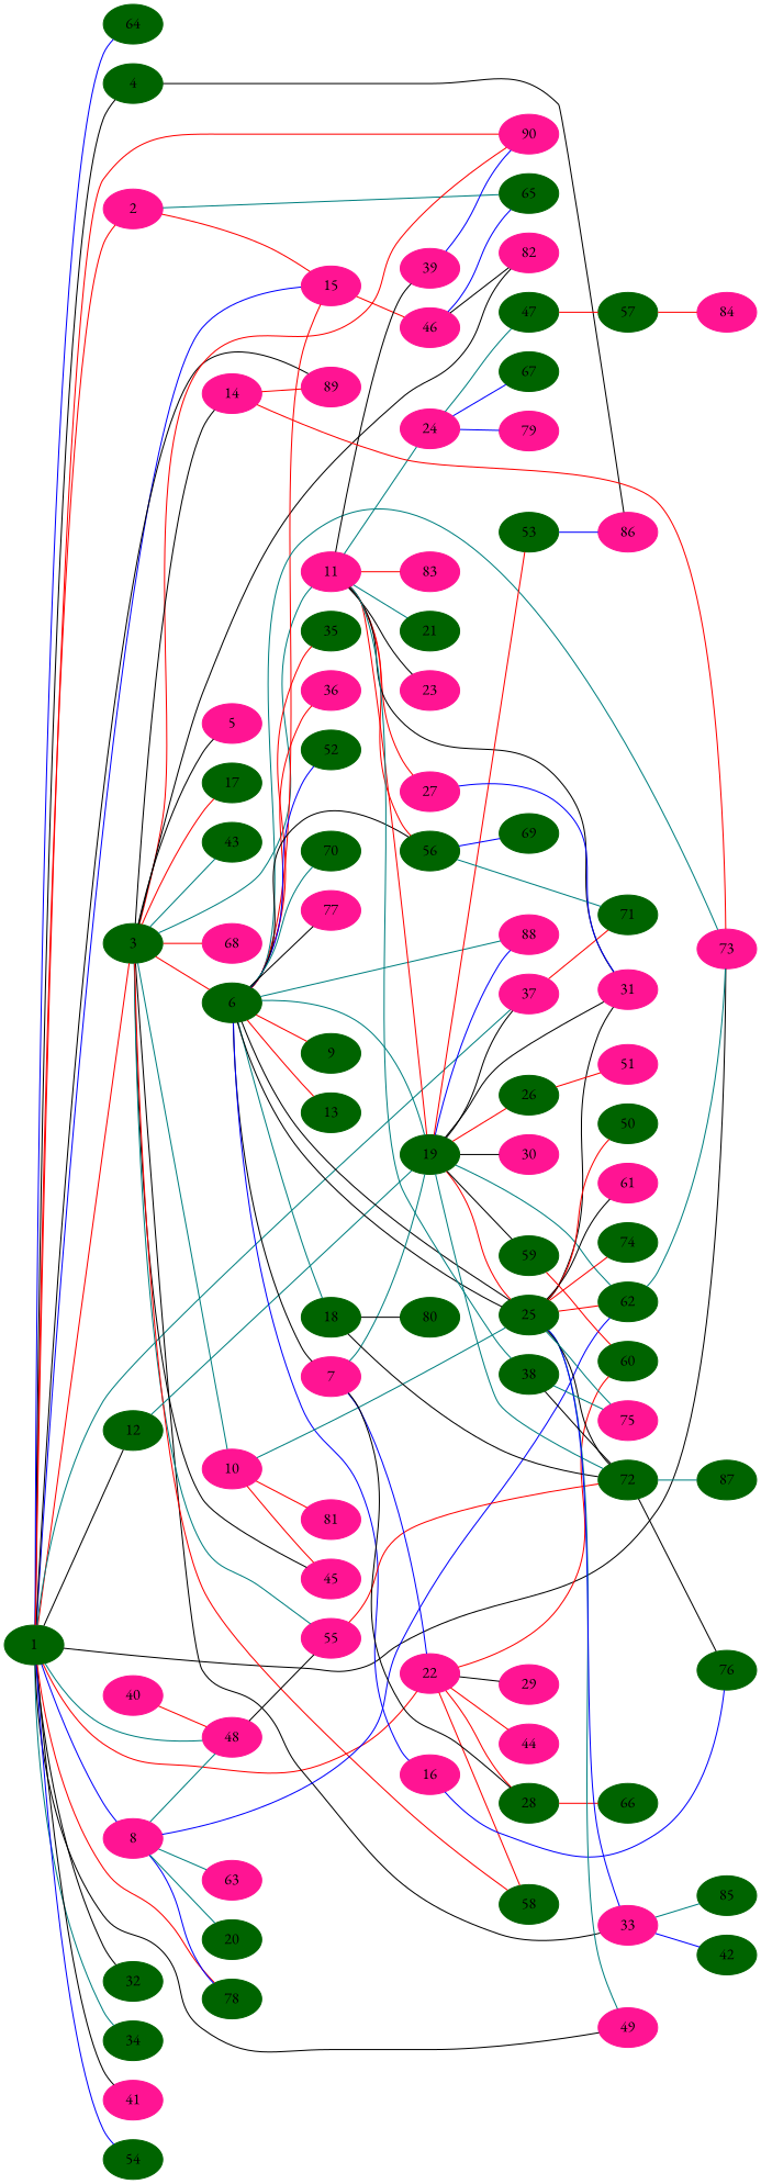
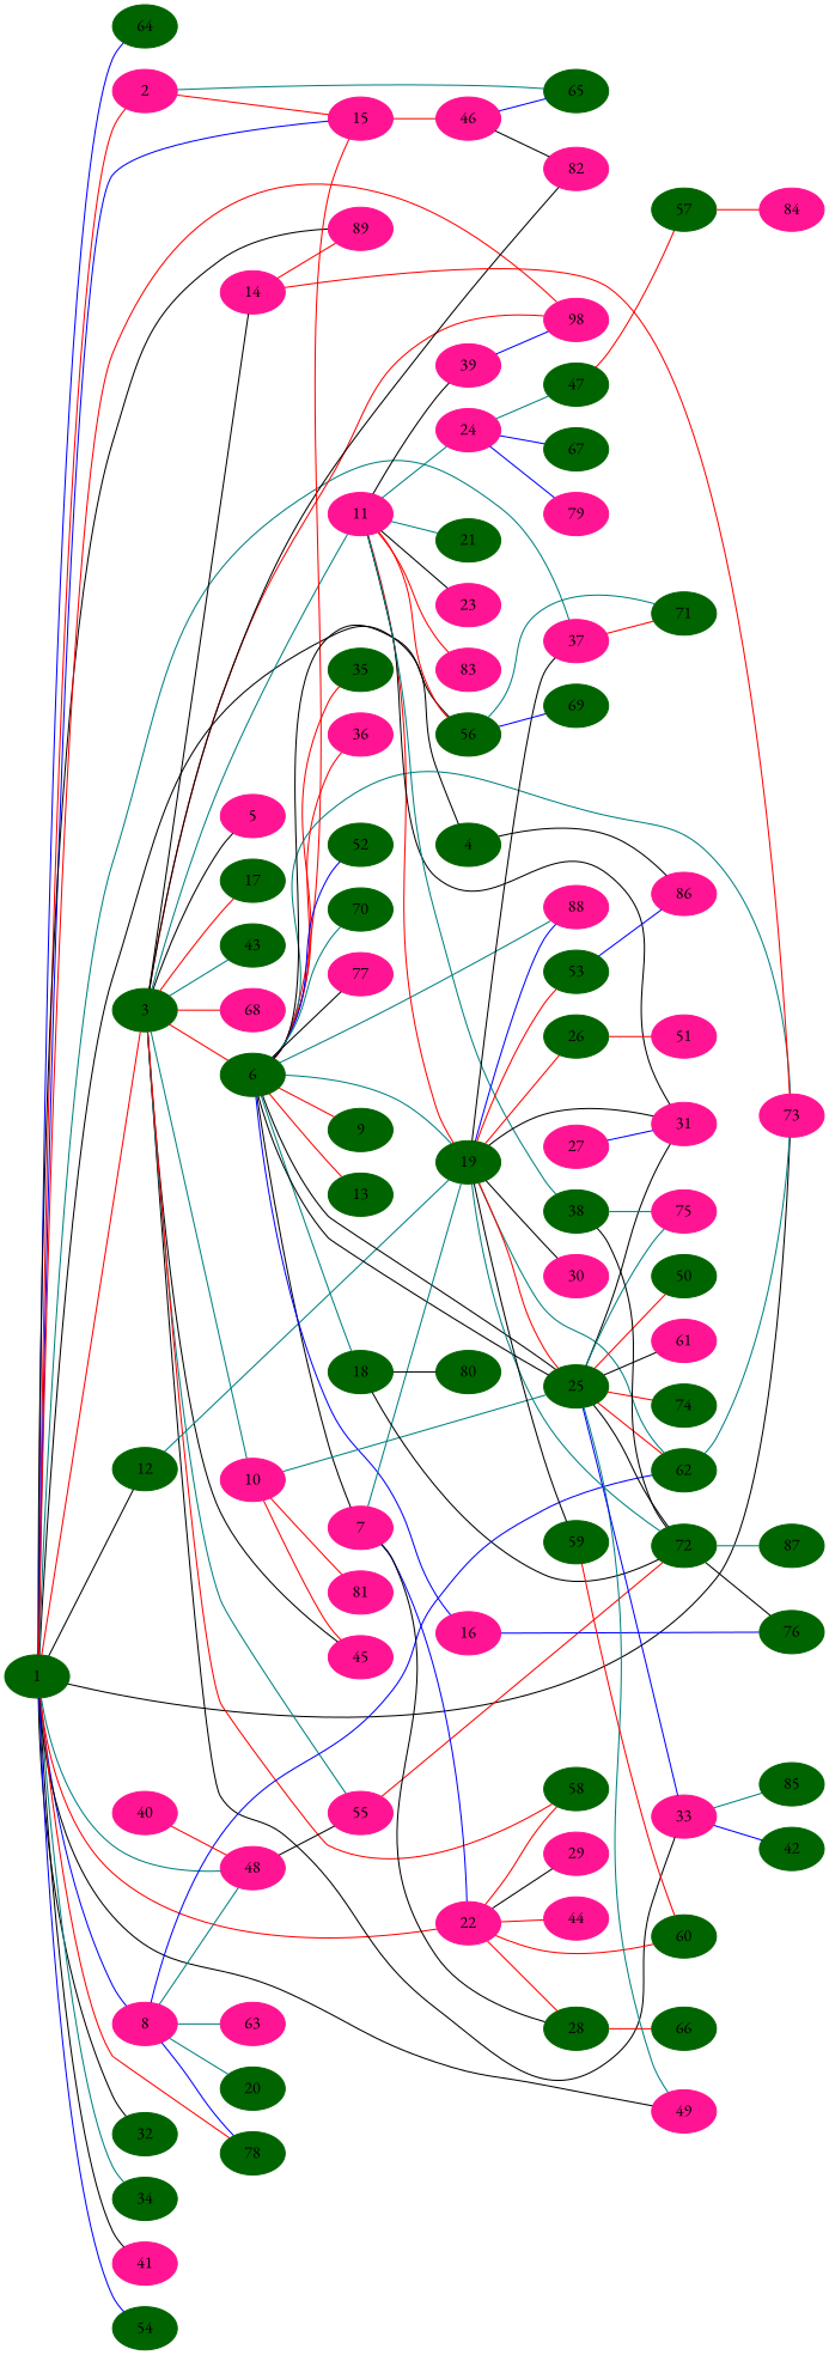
  graph {
    fontname="EB Garamond"
    rankdir=LR
    node [color=darkgreen fontname="EB Garamond" style=filled]
    edge [color=red fontname="EB Garamond"]
    2 [color=deeppink]
    1
    3
    4
    8 [color=deeppink]
    12
    15 [color=deeppink]
    22 [color=deeppink]
    32
    34
    37 [color=deeppink]
    41 [color=deeppink]
    48 [color=deeppink]
    49 [color=deeppink]
    54
    64
    73 [color=deeppink]
    78
    89 [color=deeppink]
-   90 [color=deeppink]
+   90 [color=deeppink label=98]
    65
    5 [color=deeppink]
    6
    10 [color=deeppink]
    11 [color=deeppink]
    14 [color=deeppink]
    17
    33 [color=deeppink]
    43
    45 [color=deeppink]
    55 [color=deeppink]
    58
    68 [color=deeppink]
    82 [color=deeppink]
    86 [color=deeppink]
    20
    62
    63 [color=deeppink]
    19
    46 [color=deeppink]
    28
    29 [color=deeppink]
    44 [color=deeppink]
    60
    71
    7 [color=deeppink]
    9
    13
    16 [color=deeppink]
    18
    25
    35
    36 [color=deeppink]
    52
    56
    70
    77 [color=deeppink]
    88 [color=deeppink]
    81 [color=deeppink]
    21
    23 [color=deeppink]
    24 [color=deeppink]
    27 [color=deeppink]
    31 [color=deeppink]
    38
    39 [color=deeppink]
    83 [color=deeppink]
    42
    85
    72
    76
    80
    26
    30 [color=deeppink]
    53
    59
    50
    61 [color=deeppink]
    74
    75 [color=deeppink]
    69
    66
    40 [color=deeppink]
    47
    67
    79 [color=deeppink]
    87
    51 [color=deeppink]
    57
    84 [color=deeppink]
    2 -- 15
    2 -- 65 [color=teal]
    1 -- 2
    1 -- 3
    1 -- 4 [color=black]
    1 -- 8 [color=blue]
    1 -- 12 [color=black]
    1 -- 15 [color=blue]
    1 -- 22
    1 -- 32 [color=black]
    1 -- 34 [color=teal]
    1 -- 37 [color=teal]
    1 -- 41 [color=black]
    1 -- 48 [color=teal]
    1 -- 49 [color=black]
    1 -- 54 [color=blue]
    1 -- 64 [color=blue]
    1 -- 73 [color=black]
    1 -- 78
    1 -- 89 [color=black]
    1 -- 90
    3 -- 90
    3 -- 5 [color=black]
    3 -- 6
    3 -- 10 [color=teal]
    3 -- 11 [color=teal]
    3 -- 14 [color=black]
    3 -- 17
    3 -- 33 [color=black]
    3 -- 43 [color=teal]
    3 -- 45 [color=black]
    3 -- 55 [color=teal]
    3 -- 58
    3 -- 68
    3 -- 82 [color=black]
    4 -- 86 [color=black]
    8 -- 48 [color=teal]
    8 -- 78 [color=blue]
    8 -- 20 [color=teal]
    8 -- 62 [color=blue]
    8 -- 63 [color=teal]
    12 -- 19 [color=teal]
    15 -- 46
    22 -- 58
    22 -- 28
    22 -- 29 [color=black]
    22 -- 44
    22 -- 60
    37 -- 71
    48 -- 55 [color=black]
    6 -- 15
    6 -- 73 [color=teal]
    6 -- 19 [color=teal]
    6 -- 7 [color=black]
    6 -- 9
    6 -- 13
    6 -- 16 [color=blue]
    6 -- 18 [color=teal]
    6 -- 25 [color=black]
    6 -- 25 [color=black]
    6 -- 35
    6 -- 36
    6 -- 52 [color=blue]
    6 -- 56 [color=black]
    6 -- 70 [color=teal]
    6 -- 77 [color=black]
    6 -- 88 [color=teal]
    10 -- 45
    10 -- 25 [color=teal]
    10 -- 81
    11 -- 19
    11 -- 56
    11 -- 21 [color=teal]
    11 -- 23 [color=black]
    11 -- 24 [color=teal]
-   11 -- 27
    11 -- 31 [color=black]
    11 -- 38 [color=teal]
    11 -- 39 [color=black]
    11 -- 83
    14 -- 73
    14 -- 89
    33 -- 42 [color=blue]
    33 -- 85 [color=teal]
    55 -- 72
    62 -- 73 [color=teal]
    19 -- 37 [color=black]
    19 -- 62 [color=teal]
    19 -- 25
    19 -- 88 [color=blue]
    19 -- 31 [color=black]
    19 -- 72 [color=teal]
    19 -- 26
    19 -- 30 [color=black]
    19 -- 53
    19 -- 59 [color=black]
    46 -- 65 [color=blue]
    46 -- 82 [color=black]
    28 -- 66
    7 -- 22 [color=blue]
    7 -- 19 [color=teal]
    7 -- 28 [color=black]
    16 -- 76 [color=blue]
    18 -- 72 [color=black]
    18 -- 80 [color=black]
    25 -- 49 [color=teal]
    25 -- 33 [color=blue]
    25 -- 62
    25 -- 31 [color=black]
    25 -- 72 [color=black]
    25 -- 50
    25 -- 61 [color=black]
    25 -- 74
    25 -- 75 [color=teal]
    56 -- 71 [color=teal]
    56 -- 69 [color=blue]
    24 -- 47 [color=teal]
    24 -- 67 [color=blue]
    24 -- 79 [color=blue]
    27 -- 31 [color=blue]
    38 -- 72 [color=black]
    38 -- 75 [color=teal]
    39 -- 90 [color=blue]
    72 -- 76 [color=black]
    72 -- 87 [color=teal]
    26 -- 51
    53 -- 86 [color=blue]
    59 -- 60
    40 -- 48
    47 -- 57
    57 -- 84
  }
